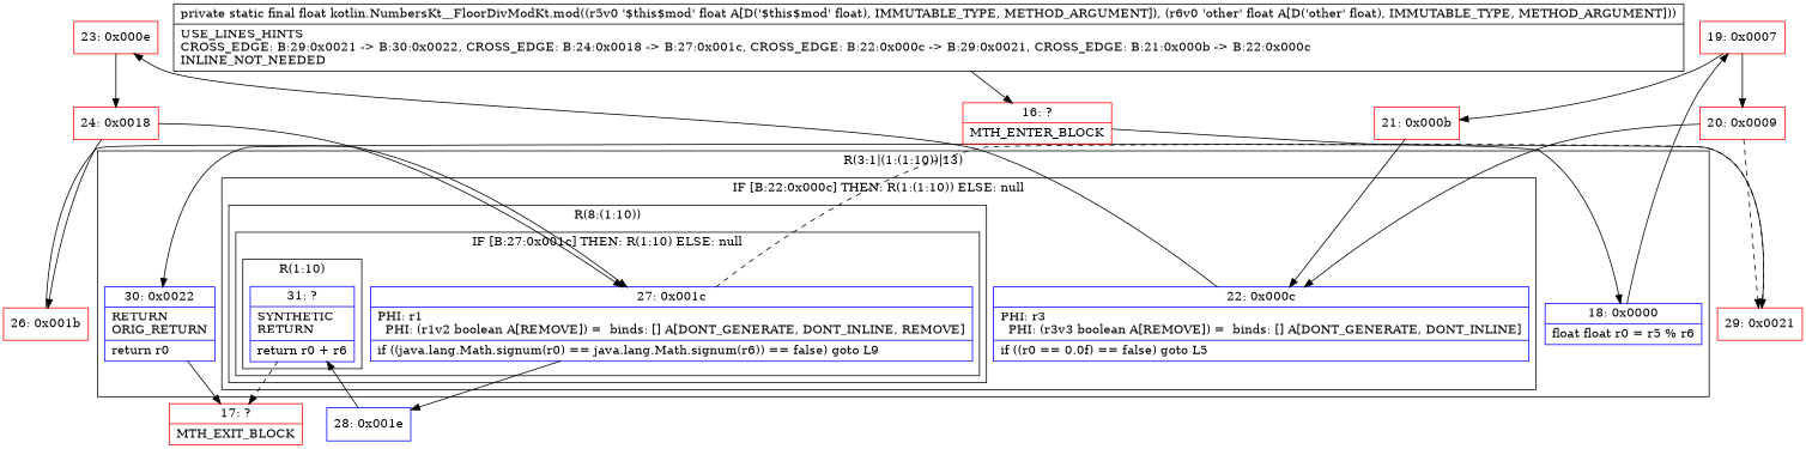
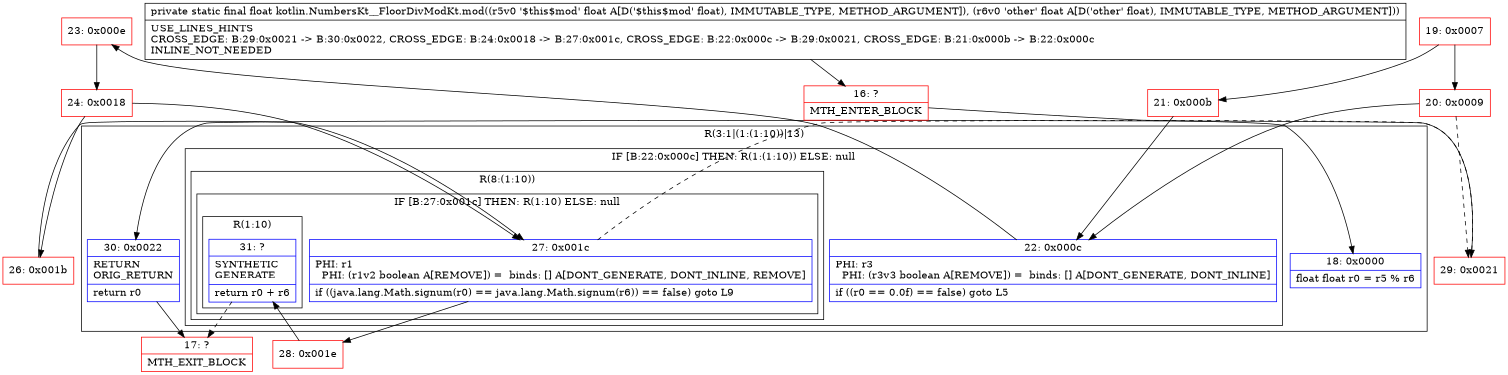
  digraph {
    node [color=red shape=record]
-   n1 [color=blue label="{31\:\ ?|SYNTHETIC\lRETURN\l|return r0 + r6\l}"]
+   n1 [color=blue label="{31\:\ ?|SYNTHETIC\lGENERATE\l|return r0 + r6\l}"]
    n2 [color=blue label="{27\:\ 0x001c|PHI: r1 \l  PHI: (r1v2 boolean A[REMOVE]) =  binds: [] A[DONT_GENERATE, DONT_INLINE, REMOVE]\l|if ((java.lang.Math.signum(r0) == java.lang.Math.signum(r6)) == false) goto L9\l}"]
    n3 [color=blue label="{22\:\ 0x000c|PHI: r3 \l  PHI: (r3v3 boolean A[REMOVE]) =  binds: [] A[DONT_GENERATE, DONT_INLINE]\l|if ((r0 == 0.0f) == false) goto L5\l}"]
    n4 [color=blue label="{18\:\ 0x0000|float float r0 = r5 % r6\l}"]
    n5 [color=blue label="{30\:\ 0x0022|RETURN\lORIG_RETURN\l|return r0\l}"]
    n6 [label="{17\:\ ?|MTH_EXIT_BLOCK\l}"]
    n7 [label="{29\:\ 0x0021}"]
-   n8 [color=blue label="{28\:\ 0x001e}"]
+   n8 [label="{28\:\ 0x001e}"]
    n9 [label="{23\:\ 0x000e}"]
    n10 [label="{19\:\ 0x0007}"]
    n11 [label="{20\:\ 0x0009}"]
    n12 [label="{21\:\ 0x000b}"]
    n13 [label="{24\:\ 0x0018}"]
    n14 [label="{16\:\ ?|MTH_ENTER_BLOCK\l}"]
    n15 [label="{26\:\ 0x001b}"]
    n16 [label="{private static final float kotlin.NumbersKt__FloorDivModKt.mod((r5v0 '$this$mod' float A[D('$this$mod' float), IMMUTABLE_TYPE, METHOD_ARGUMENT]), (r6v0 'other' float A[D('other' float), IMMUTABLE_TYPE, METHOD_ARGUMENT]))  | USE_LINES_HINTS\lCROSS_EDGE: B:29:0x0021 \-\> B:30:0x0022, CROSS_EDGE: B:24:0x0018 \-\> B:27:0x001c, CROSS_EDGE: B:22:0x000c \-\> B:29:0x0021, CROSS_EDGE: B:21:0x000b \-\> B:22:0x000c\lINLINE_NOT_NEEDED\l}" color=""]
    subgraph cluster_1 {
      label="R(3:1|(1:(1:10))|13)"
      n4
      n5
      subgraph cluster_2 {
        label="IF [B:22:0x000c] THEN: R(1:(1:10)) ELSE: null"
        n3
        subgraph cluster_3 {
          label="R(8:(1:10))"
          subgraph cluster_4 {
            label="IF [B:27:0x001c] THEN: R(1:10) ELSE: null"
            n2
            subgraph cluster_5 {
              label="R(1:10)"
              n1
            }
          }
        }
      }
    }
    n1 -> n6 [style=dashed]
    n2 -> n7 [style=dashed]
    n2 -> n8
    n3 -> n9
-   n4 -> n10
    n5 -> n6
    n7 -> n5
    n8 -> n1
    n9 -> n13
    n10 -> n11
    n10 -> n12
    n11 -> n3
    n11 -> n7 [style=dashed]
    n12 -> n3
    n13 -> n2
    n13 -> n15
    n14 -> n4
    n15 -> n2
    n16 -> n14
  }
